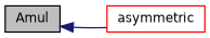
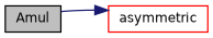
  digraph {
    rankdir=LR
    node [fontname=Helvetica fontsize=10 shape=record]
    n1 [color=black fillcolor=grey75 fontcolor=black height=0.2 label=Amul style=filled width=0.4]
    n2 [color=red height=0.2 label=asymmetric width=0.4]
-   n1 -> n2 [color=midnightblue dir=back fontname=Helvetica fontsize=10 labelfontname=Helvetica labelfontsize=10 style=solid]
+   n2 -> n1 [color=midnightblue dir=back fontname=Helvetica fontsize=10 labelfontname=Helvetica labelfontsize=10 style=solid]
  }
